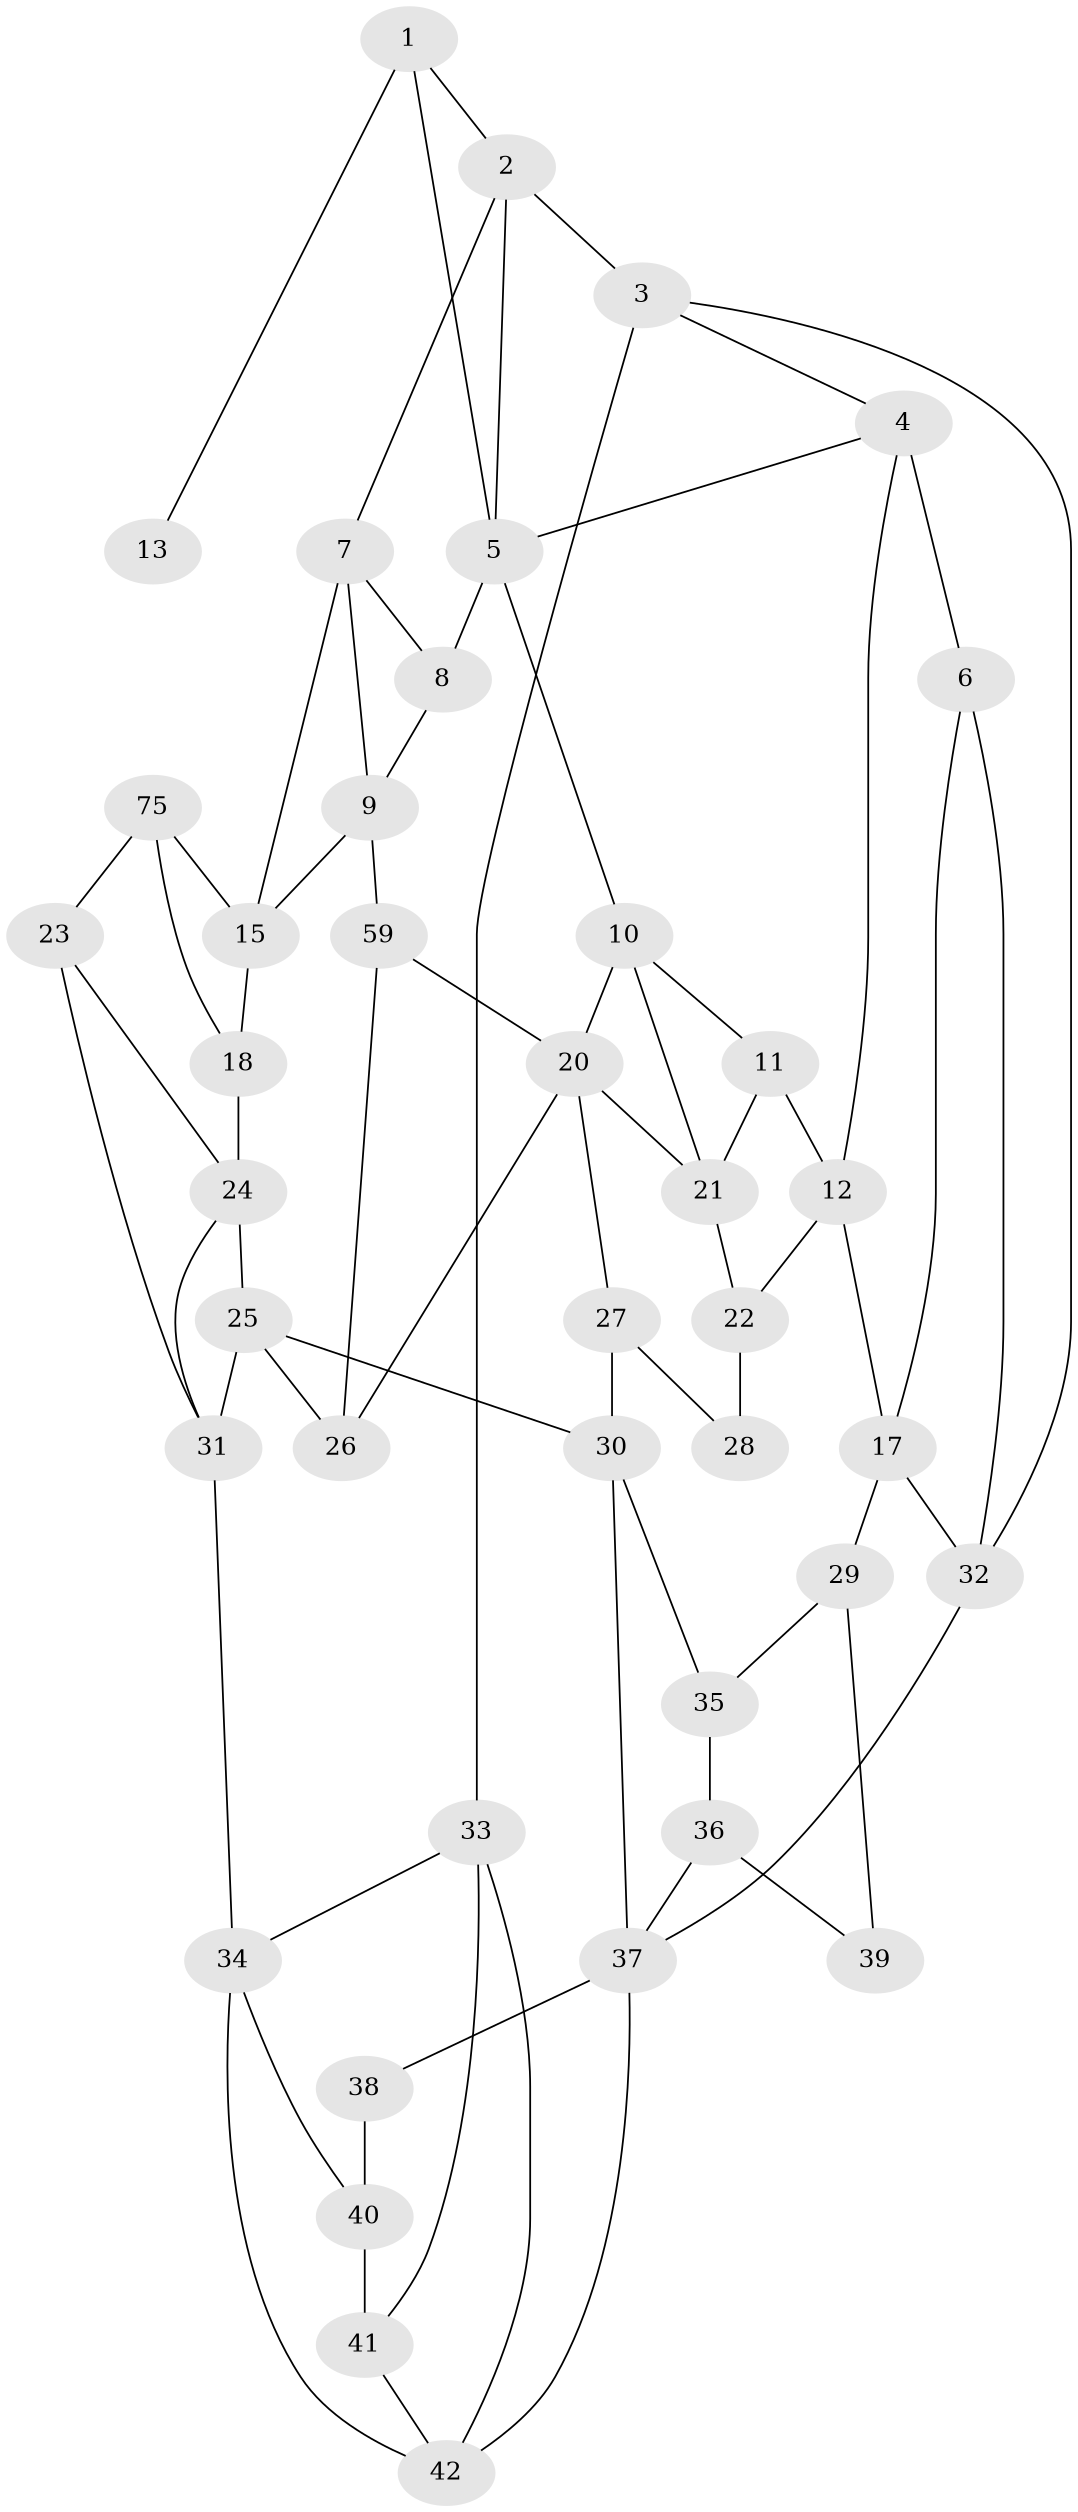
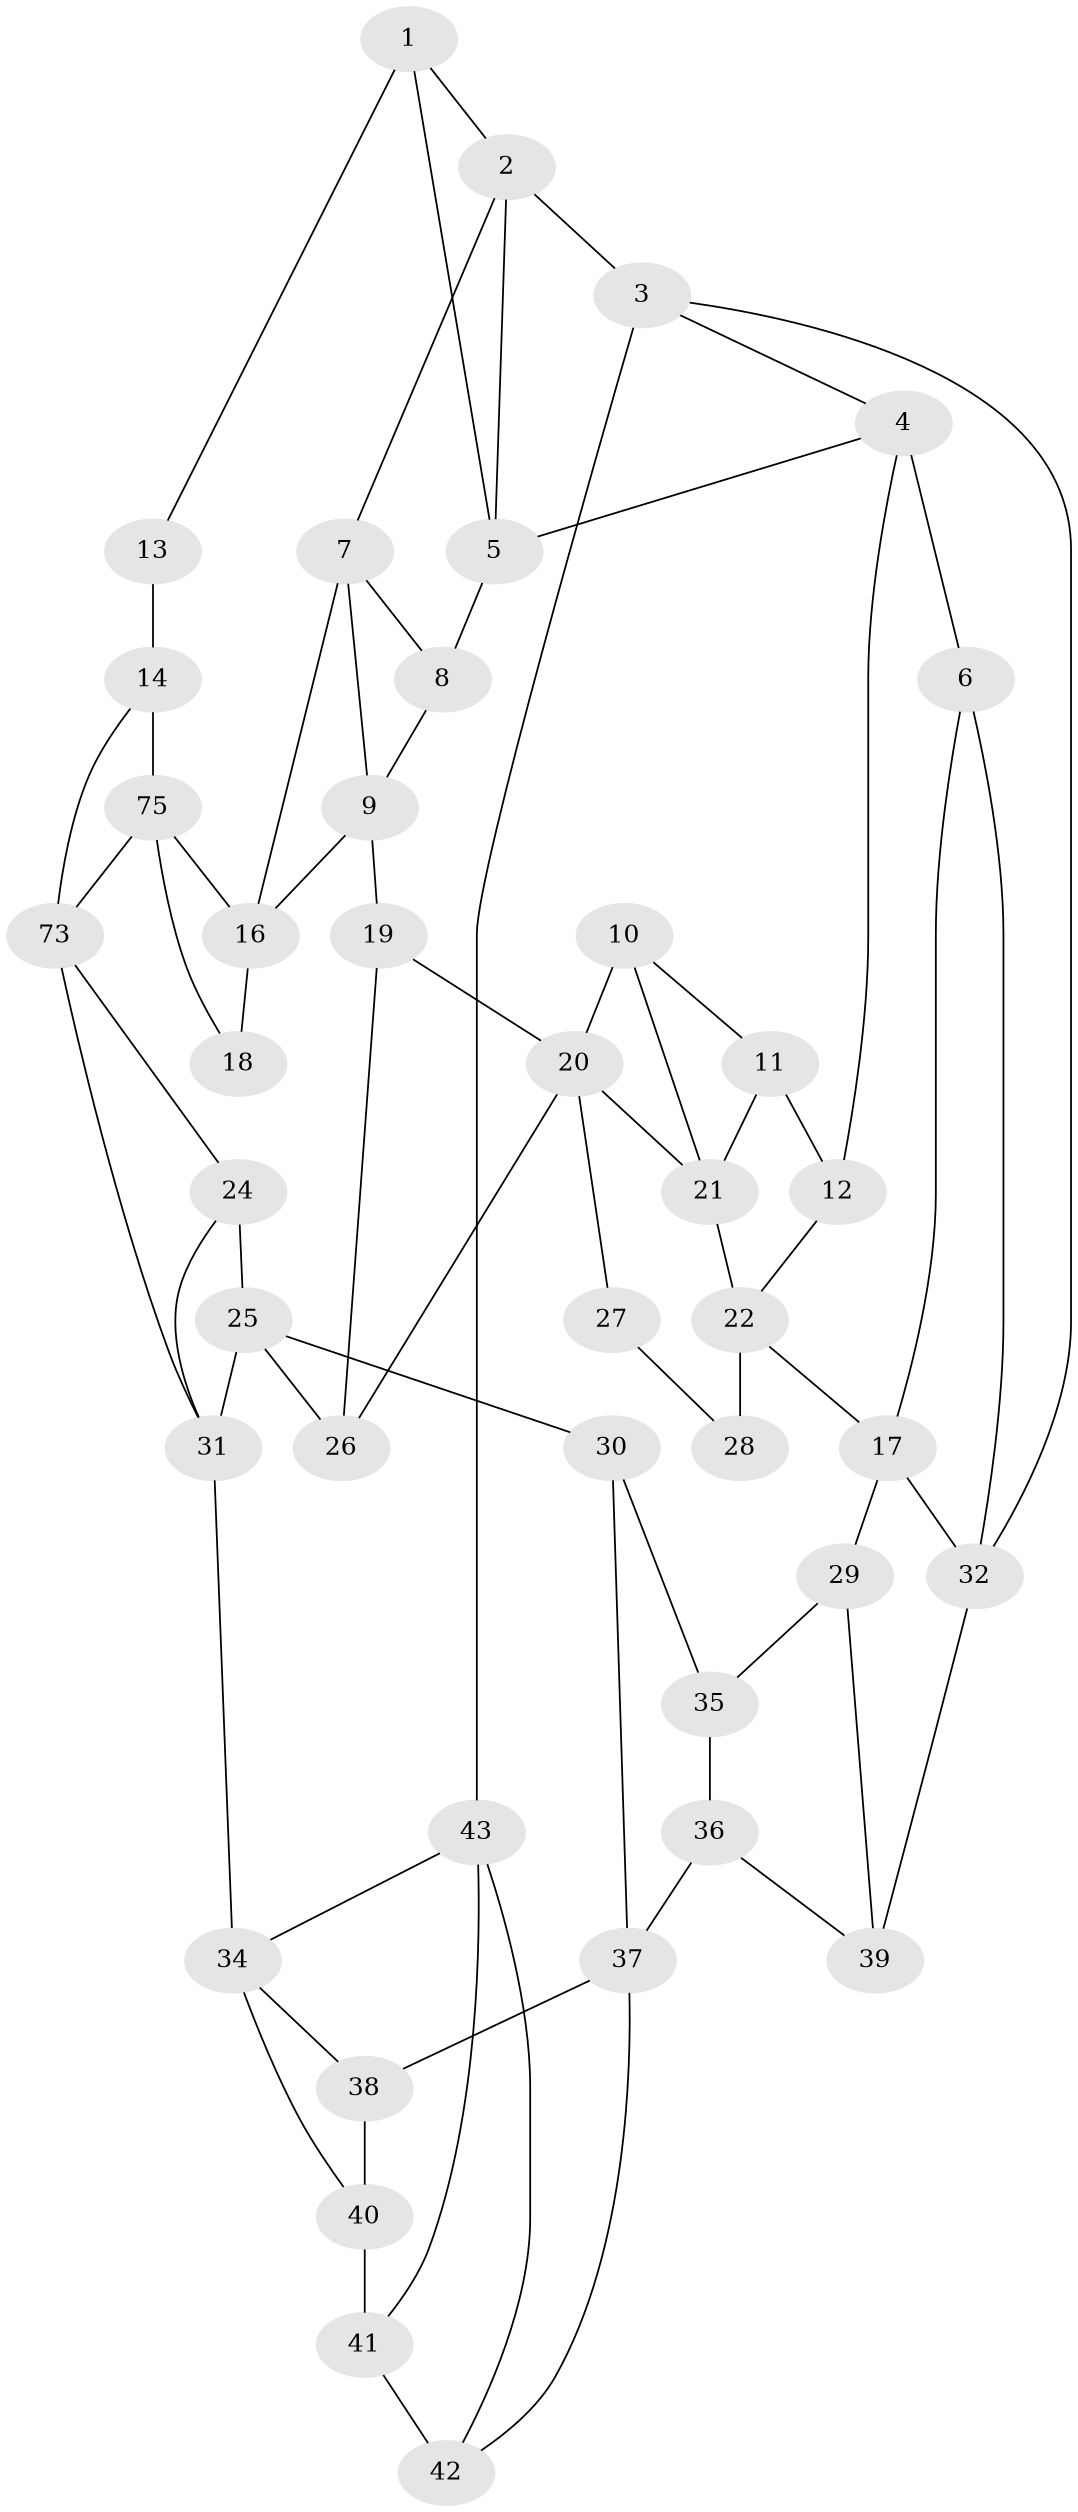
  graph {
    node [color=gray90 style=filled]
    edge [weight=1.0]
    1
    2
    5
    13
    3
    7
    8
    10
    4
    32
-   33
+   33 [label=43]
    9
-   16 [label=15]
+   16
    6
    12
+   14
    39
    34
    41
    42
    17
    22
    11
    20
    21
    29
-   19 [label=59]
+   19
    18
    26
    27
    28
    n32 [label=75]
-   23
+   23 [label=73]
    24
    31
    35
    25
    30
    37
    36
    38
    40
    1 -- 2
    1 -- 5 [weight=3.0]
    1 -- 13
    2 -- 5
    2 -- 3
    2 -- 7 [weight=2.0]
    5 -- 8
-   5 -- 10 [weight=2.0]
+   13 -- 14 [weight=2.0]
    3 -- 4
    3 -- 32
    3 -- 33 [weight=2.0]
    7 -- 8
    7 -- 9 [weight=2.0]
    7 -- 16
    8 -- 9
    10 -- 11
    10 -- 20
    10 -- 21 [weight=2.0]
    4 -- 5
    4 -- 6 [weight=3.0]
    4 -- 12
-   32 -- 37
+   32 -- 39
    33 -- 34
    33 -- 41
    33 -- 42
    9 -- 16
    9 -- 19 [weight=2.0]
    16 -- 18
    6 -- 32
    6 -- 17 [weight=2.0]
-   12 -- 17
+   22 -- 17
    12 -- 22
-   34 -- 42
+   14 -- n32 [weight=2.0]
+   14 -- 23 [weight=2.0]
+   34 -- 38
    34 -- 40
    41 -- 42
    17 -- 32 [weight=2.0]
    17 -- 29 [weight=2.0]
    22 -- 28 [weight=2.0]
    11 -- 12
    11 -- 21
    20 -- 21
    20 -- 26
    20 -- 27
    21 -- 22 [weight=2.0]
    29 -- 39
    29 -- 35
    19 -- 20
    19 -- 26
-   18 -- 24
    27 -- 28 [weight=2.0]
-   27 -- 30 [weight=2.0]
    n32 -- 16
    n32 -- 18
    n32 -- 23
    23 -- 24
    23 -- 31
    24 -- 31
    24 -- 25 [weight=2.0]
    31 -- 34 [weight=2.0]
    35 -- 36 [weight=4.0]
    25 -- 26 [weight=2.0]
    25 -- 31
    25 -- 30
    30 -- 35
    30 -- 37
    37 -- 42
    37 -- 38
    36 -- 39
    36 -- 37
    38 -- 40
    40 -- 41 [weight=4.0]
  }
